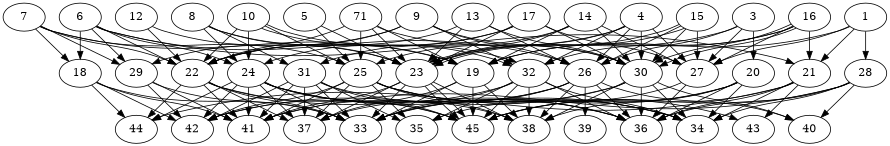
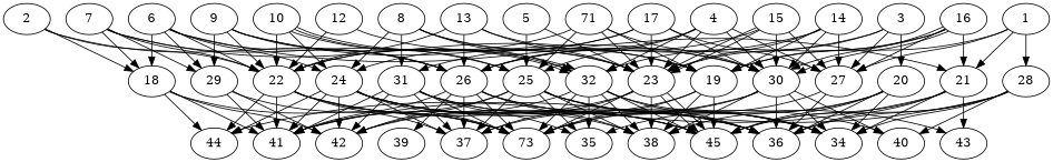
  digraph {
    fontname="DejaVu Serif"
    node [alpha=0.07 fontname="DejaVu Serif"]
    edge [fontname="DejaVu Serif"]
    1 [alpha=0.15 expect_size=19056640]
    19 [alpha=0.04 expect_size=30203904]
    21 [alpha=0.12 expect_size=14875648]
    27 [alpha=0.01 expect_size=26119168]
    28 [alpha=0.02 expect_size=45043712]
-   33 [expect_size=47645696]
+   33 [expect_size=47645696 label=73]
    37 [alpha=0.09 expect_size=5414912]
    38 [alpha=0.19 expect_size=8287232]
    45 [alpha=0.05 expect_size=37762048]
    44 [alpha=0.12 expect_size=38415360]
    34 [alpha=0.20 expect_size=46230528]
    36 [alpha=0.00 expect_size=6279168]
    43 [alpha=0.15 expect_size=22985728]
    35 [alpha=0.08 expect_size=14486528]
    41 [expect_size=12681216]
    40 [alpha=0.01 expect_size=47932416]
+   2 [alpha=0.12 expect_size=38444032]
    18 [alpha=0.08 expect_size=9657344]
    22 [alpha=0.02 expect_size=26880000]
    26 [alpha=0.20 expect_size=36534272]
    42 [alpha=0.02 expect_size=29856768]
    39 [alpha=0.19 expect_size=12303360]
    3 [alpha=0.04 expect_size=19824640]
    20 [alpha=0.15 expect_size=8144896]
    23 [alpha=0.19 expect_size=46707712]
    4 [alpha=0.11 expect_size=29284352]
    25 [alpha=0.17 expect_size=43740160]
    30 [alpha=0.05 expect_size=26201088]
    32 [alpha=0.17 expect_size=41875456]
    5 [alpha=0.10 expect_size=11924480]
    6 [alpha=0.11 expect_size=36231168]
    24 [expect_size=15543296]
    29 [alpha=0.15 expect_size=16467968]
    7 [alpha=0.06 expect_size=48824320]
    8 [alpha=0.09 expect_size=49835008]
    31 [expect_size=14337024]
    9 [alpha=0.11 expect_size=35710976]
    10 [alpha=0.03 expect_size=44308480]
    n39 [alpha=0.05 expect_size=34174976 label=71]
    12 [alpha=0.08 expect_size=23143424]
    13 [expect_size=51588096]
    14 [alpha=0.12 expect_size=14045184]
    15 [alpha=0.17 expect_size=40077312]
    16 [alpha=0.16 expect_size=16517120]
    17 [alpha=0.08 expect_size=41601024]
    1 -> 19
    1 -> 21
    1 -> 27
    1 -> 28
    19 -> 33
    19 -> 37
    19 -> 38
    19 -> 45
    21 -> 45
    21 -> 44
    21 -> 34
    21 -> 36
    21 -> 43
    27 -> 36
    27 -> 35
    28 -> 45
    28 -> 34
    28 -> 36
    28 -> 41
    28 -> 40
+   2 -> 18
+   2 -> 22
+   2 -> 26
    18 -> 33
    18 -> 44
    18 -> 41
    18 -> 42
    22 -> 33
    22 -> 37
    22 -> 45
    22 -> 44
    22 -> 36
    22 -> 41
    26 -> 33
    26 -> 37
    26 -> 38
    26 -> 36
    26 -> 41
    26 -> 40
    26 -> 39
    3 -> 27
    3 -> 26
    3 -> 20
    3 -> 23
    20 -> 33
    20 -> 38
    20 -> 45
    20 -> 34
    20 -> 36
    23 -> 33
    23 -> 37
    23 -> 38
    23 -> 45
    23 -> 45
    23 -> 41
    4 -> 27
    4 -> 26
    4 -> 23
    4 -> 25
    4 -> 30
    4 -> 32
    25 -> 37
    25 -> 38
    25 -> 34
    25 -> 36
    25 -> 43
    25 -> 35
    25 -> 41
    25 -> 42
    30 -> 33
    30 -> 38
    30 -> 34
    30 -> 36
    30 -> 40
    30 -> 42
    32 -> 33
    32 -> 38
    32 -> 45
    32 -> 34
    32 -> 36
    32 -> 35
    32 -> 42
    5 -> 23
    5 -> 25
    6 -> 21
    6 -> 18
    6 -> 22
    6 -> 26
    6 -> 24
    6 -> 29
    24 -> 33
    24 -> 37
    24 -> 38
    24 -> 45
    24 -> 44
    24 -> 34
    24 -> 36
    24 -> 41
    24 -> 42
    29 -> 33
    29 -> 41
    29 -> 42
    7 -> 19
    7 -> 18
    7 -> 22
    7 -> 25
    7 -> 29
    8 -> 19
    8 -> 23
+   8 -> 32
    8 -> 24
    8 -> 31
    31 -> 33
    31 -> 37
    31 -> 45
    31 -> 34
    31 -> 35
    31 -> 41
    31 -> 42
    9 -> 22
    9 -> 26
    9 -> 30
    9 -> 32
    9 -> 29
    10 -> 22
    10 -> 25
    10 -> 32
    10 -> 32
    10 -> 24
    n39 -> 19
    n39 -> 22
    n39 -> 23
    n39 -> 25
    n39 -> 30
    12 -> 22
    12 -> 23
    13 -> 22
    13 -> 26
    13 -> 23
    13 -> 30
    14 -> 19
    14 -> 27
    14 -> 23
    14 -> 30
    14 -> 31
    15 -> 27
    15 -> 26
    15 -> 23
    15 -> 23
    15 -> 30
    16 -> 19
    16 -> 21
    16 -> 27
    16 -> 30
    16 -> 30
    16 -> 32
    17 -> 27
    17 -> 22
    17 -> 23
    17 -> 30
    17 -> 24
  }
